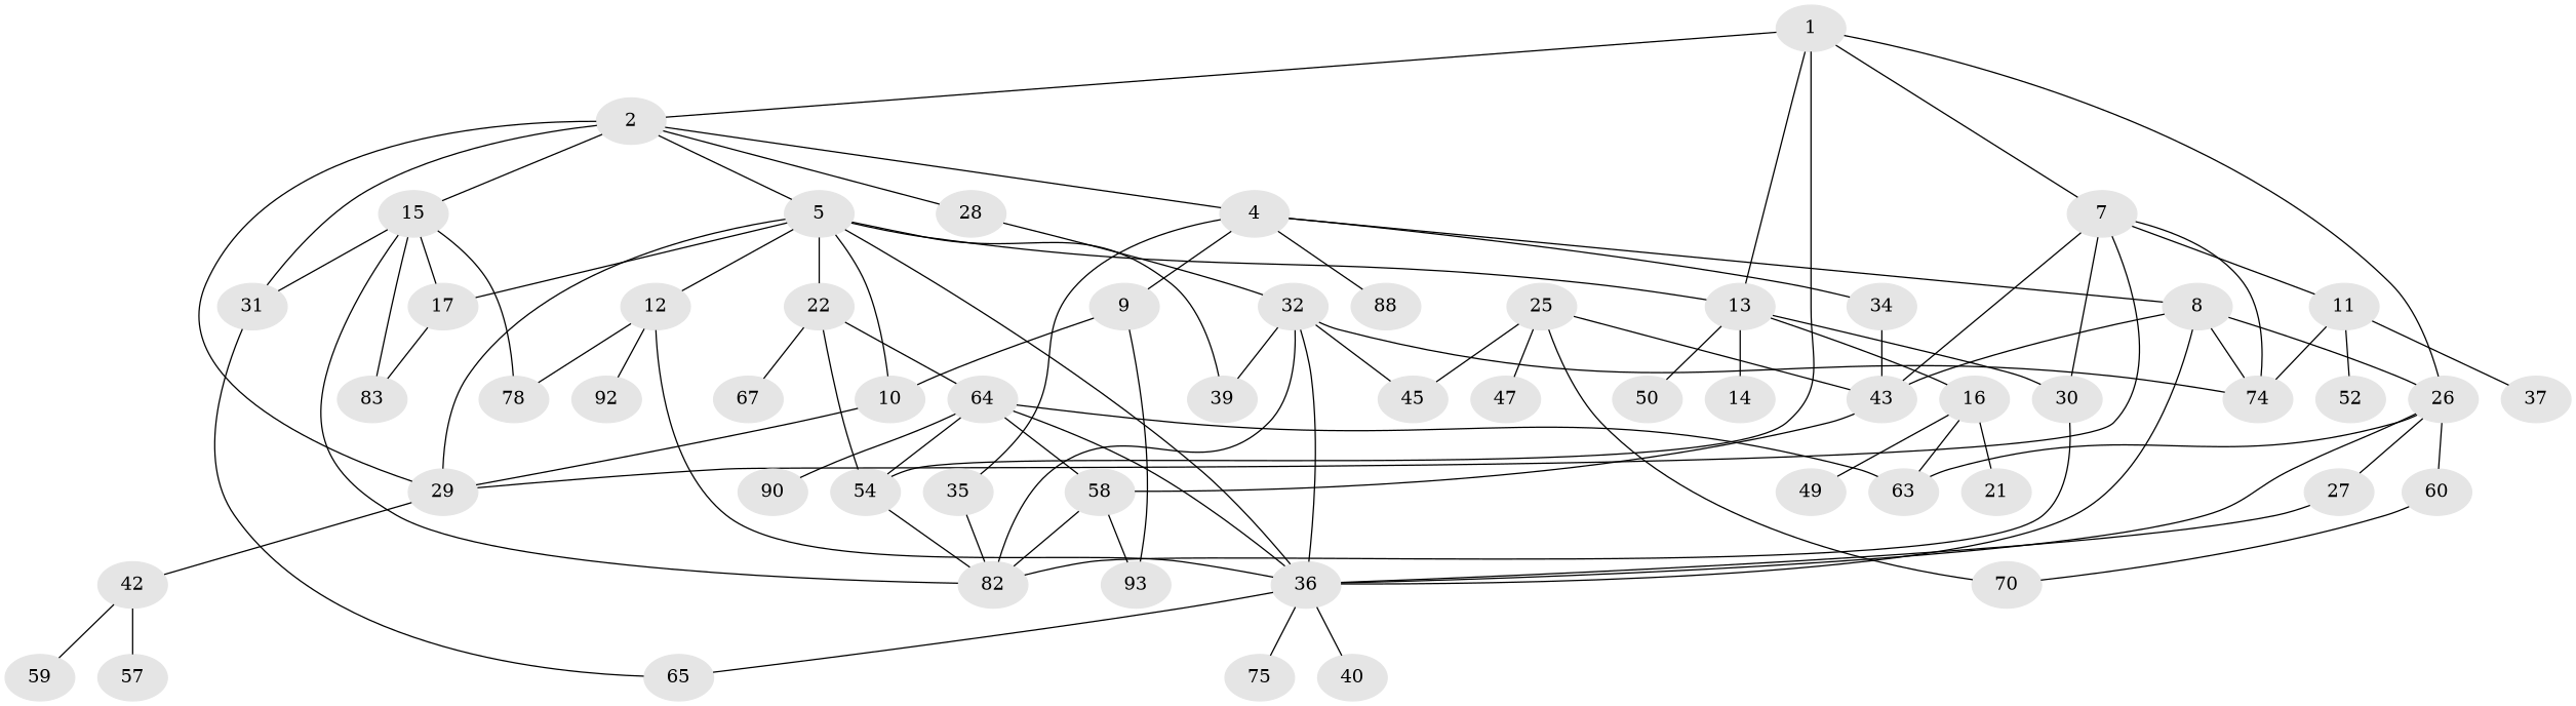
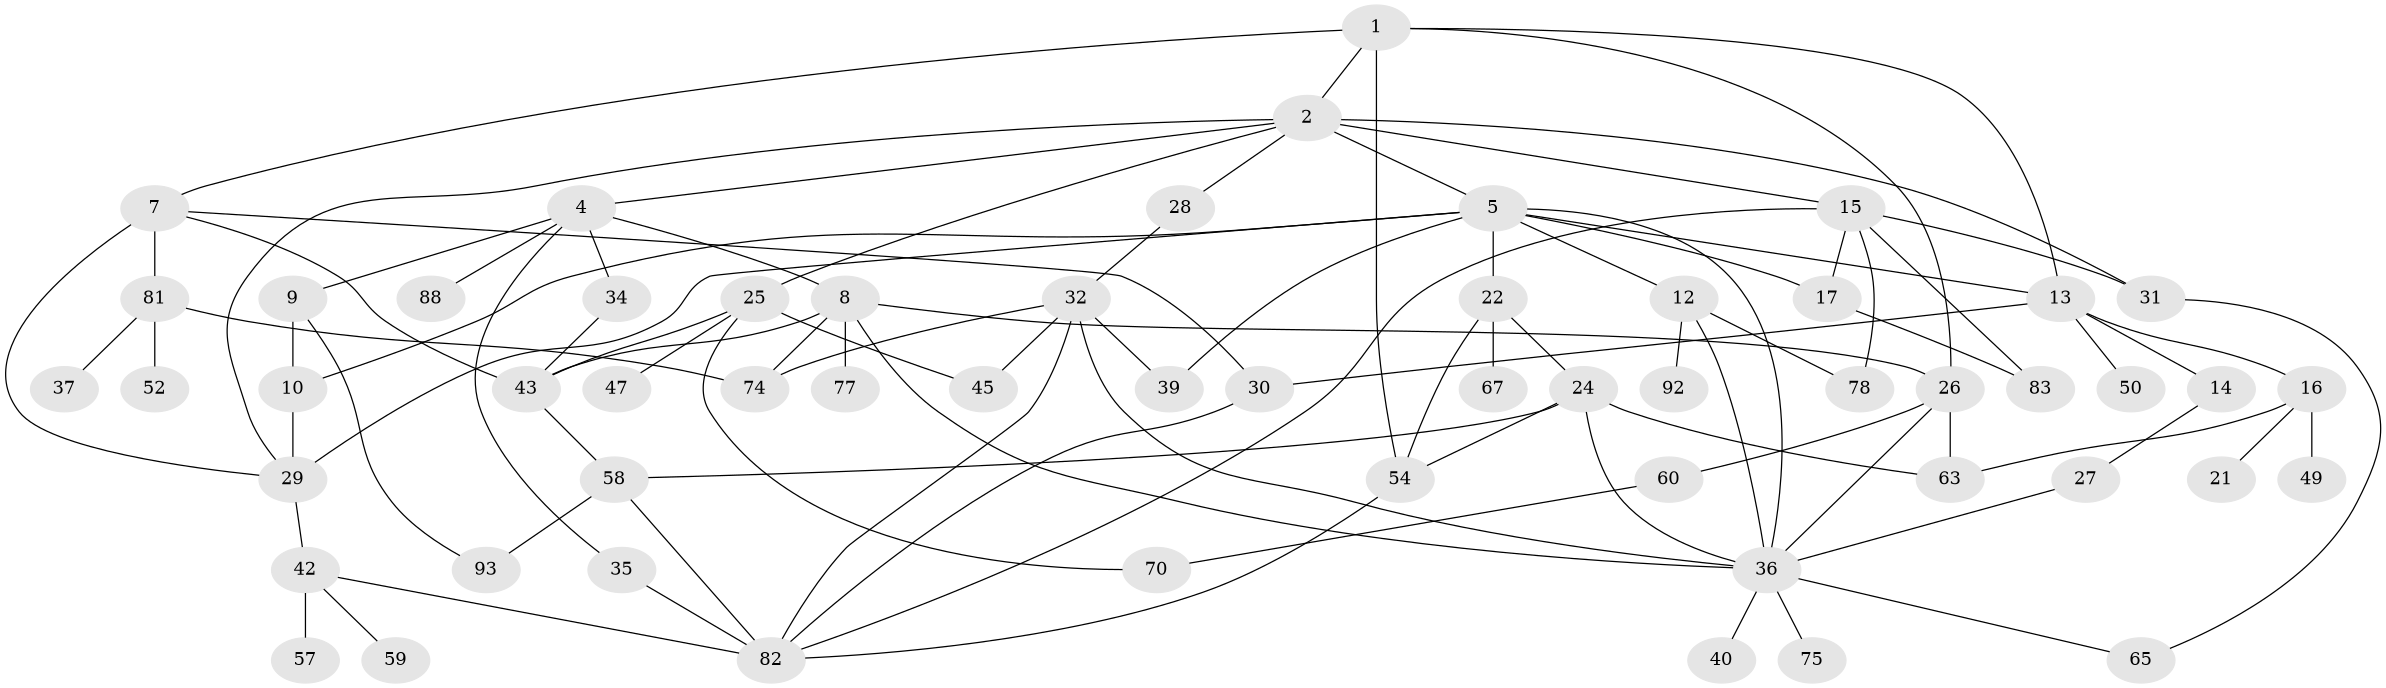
  graph {
    node [color=gray90 style=filled]
    1 [super="+88"]
    2 [super="+3"]
    7 [super="+41"]
    13 [super="+51"]
    26 [super="+53"]
    54
    4 [super="+44"]
    5 [super="+6"]
    15 [super="+80"]
    25 [super="+33"]
    28
    29 [super="+73"]
    31 [super="+69"]
-   11 [super="+62"]
+   11 [super="+62" label=81]
    30 [super="+81"]
    43 [super="+66"]
    74 [super="+91"]
    14 [super="+23"]
    16 [super="+38"]
    50
    36 [super="+46"]
    63
    60
    82 [super="+85"]
    8 [super="+56"]
    9 [super="+19"]
    n27 [label=88]
    34
    35
    10
    12 [super="+71"]
    17
    22 [super="+89"]
    39 [super="+48"]
    78
    83
    45
    47
    70 [super="+87"]
    32 [super="+84"]
    42 [super="+72"]
    65
+   77
    93
    92
-   24 [super="+55" label=64]
+   24 [super="+55"]
    67
    40 [super="+64"]
    75 [super="+79"]
    37
    52
    58
    27 [super="+61"]
    21
    49
-   90
    57 [super="+68"]
    59
    1 -- 2
    1 -- 7
    1 -- 13
    1 -- 26
    1 -- 54
    2 -- 4
    2 -- 5
    2 -- 15
+   2 -- 25
    2 -- 28
    2 -- 29
    2 -- 31 [weight=2]
    7 -- 29
    7 -- 11
    7 -- 30
    7 -- 43
-   7 -- 74
    13 -- 30
    13 -- 14
    13 -- 16
    13 -- 50
    26 -- 36
    26 -- 63
    26 -- 60
    54 -- 82
    4 -- 8
    4 -- 9
    4 -- n27
    4 -- 34
    4 -- 35
    5 -- 13
    5 -- 29
    5 -- 36
    5 -- 10
    5 -- 12
    5 -- 17
    5 -- 22
    5 -- 39
    15 -- 31
    15 -- 82
    15 -- 17
    15 -- 78
    15 -- 83
    25 -- 43
    25 -- 45
    25 -- 47
    25 -- 70
    28 -- 32
    29 -- 42
    31 -- 65
    11 -- 74
    11 -- 37
    11 -- 52
    30 -- 82
    43 -- 58
-   26 -- 27
+   14 -- 27
    16 -- 63
    16 -- 21
    16 -- 49
    36 -- 65
    36 -- 40
    36 -- 75
    60 -- 70
    8 -- 26
    8 -- 43
    8 -- 74
    8 -- 36
+   8 -- 77
    9 -- 10
    9 -- 93
    34 -- 43
    35 -- 82
    10 -- 29
    12 -- 36
    12 -- 78
    12 -- 92
    17 -- 83
    22 -- 54
    22 -- 24
    22 -- 67
    32 -- 74
    32 -- 36
    32 -- 82
    32 -- 39
    32 -- 45
+   42 -- 82
    42 -- 57 [weight=2]
    42 -- 59
    24 -- 54
    24 -- 36
    24 -- 63
    24 -- 58
-   24 -- 90
    58 -- 82
    58 -- 93
    27 -- 36
  }
